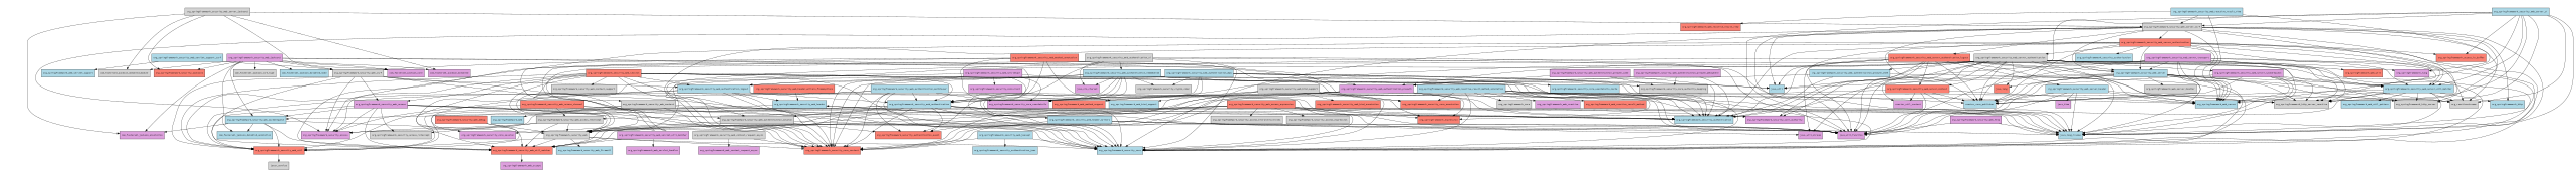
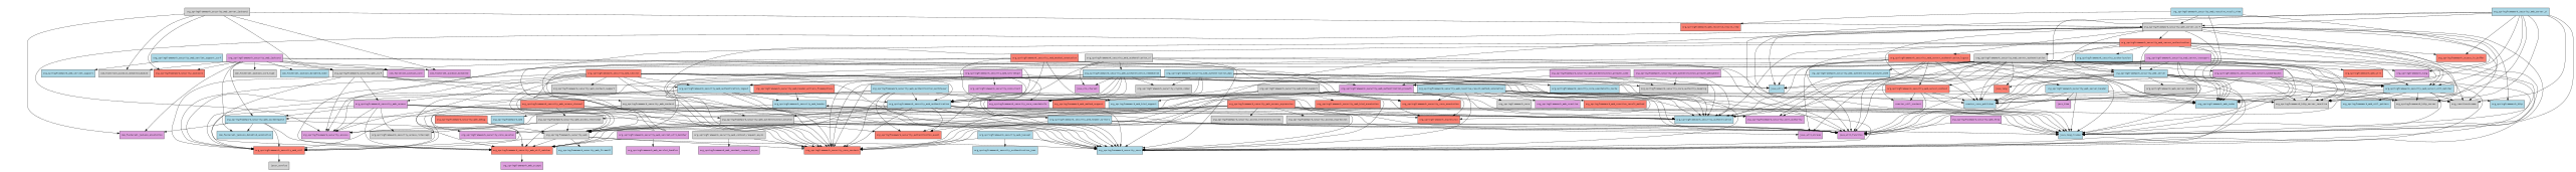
  digraph {
    fontname="Source Code Pro"
    node [fillcolor=lightblue fontname="Source Code Pro" fontsize=10.0 shape=box style=filled]
    edge [fontname="Source Code Pro"]
    org_springframework_security_web [fillcolor=lightgrey]
    org_springframework_security_core
    org_springframework_security_core_context [fillcolor=salmon]
    org_springframework_security_web_firewall
    org_springframework_security_web_util [fillcolor=salmon]
    org_springframework_security_web_util_matcher [fillcolor=salmon]
    javax_servlet [fillcolor=lightgrey]
    org_springframework_web_accept [fillcolor=plum]
    org_springframework_security_web_access [fillcolor=plum]
    org_springframework_security_access [fillcolor=plum]
    org_springframework_security_access_intercept [fillcolor=lightgrey]
    org_springframework_security_authentication
    org_springframework_security_web_savedrequest
    com_fasterxml_jackson_annotation [fillcolor=plum]
    com_fasterxml_jackson_databind_annotation
    org_springframework_security_web_access_channel [fillcolor=salmon]
    java_lang_invoke
    java_util_function [fillcolor=plum]
    org_springframework_security_web_access_intercept [fillcolor=lightgrey]
    org_springframework_security_web_access_expression [fillcolor=salmon]
    org_springframework_expression [fillcolor=salmon]
    org_springframework_security_access_expression [fillcolor=lightgrey]
    org_springframework_security_access_hierarchicalroles [fillcolor=lightgrey]
    org_springframework_security_web_authentication
    org_springframework_security_authentication_event [fillcolor=salmon]
    org_springframework_security_core_authority [fillcolor=plum]
    org_springframework_security_web_authentication_session [fillcolor=lightgrey]
    org_springframework_security_core_session [fillcolor=plum]
    org_springframework_security_web_authentication_logout
    org_springframework_security_web_header
    org_springframework_security_web_header_writers
    java_util_stream [fillcolor=plum]
    org_springframework_security_web_authentication_preauth [fillcolor=plum]
    org_springframework_security_core_userdetails [fillcolor=plum]
    org_springframework_security_web_authentication_preauth_j2ee [fillcolor=plum]
    org_springframework_security_core_authority_mapping [fillcolor=lightgrey]
    org_springframework_security_web_authentication_preauth_websphere [fillcolor=plum]
    org_springframework_security_web_authentication_preauth_x509
    org_springframework_security_web_authentication_rememberme
    java_nio_charset [fillcolor=plum]
    java_util
    org_springframework_security_crypto_codec [fillcolor=lightgrey]
    org_springframework_security_web_authentication_switchuser
    org_springframework_security_web_authentication_ui [fillcolor=lightgrey]
    org_springframework_security_web_authentication_www
    org_springframework_security_core_userdetails_cache
    org_springframework_security_web_bind_support [fillcolor=lightgrey]
    org_springframework_security_core_annotation [fillcolor=salmon]
    org_springframework_security_web_bind_annotation [fillcolor=salmon]
    org_springframework_web_bind_support
    org_springframework_web_method_support [fillcolor=salmon]
    org_springframework_security_web_context [fillcolor=lightgrey]
    org_springframework_web
    org_springframework_security_web_context_request_async [fillcolor=lightgrey]
    org_springframework_web_context_request_async [fillcolor=plum]
    org_springframework_security_web_csrf [fillcolor=lightgrey]
    org_springframework_security_web_debug [fillcolor=salmon]
    org_springframework_security_web_header_writers_frameoptions [fillcolor=salmon]
    org_springframework_security_web_http [fillcolor=plum]
    org_springframework_security_web_jaasapi
    org_springframework_security_authentication_jaas
    org_springframework_security_web_jackson2 [fillcolor=plum]
    com_fasterxml_jackson_core [fillcolor=plum]
    com_fasterxml_jackson_core_type [fillcolor=lightgrey]
    com_fasterxml_jackson_databind [fillcolor=plum]
    com_fasterxml_jackson_databind_module [fillcolor=lightgrey]
    com_fasterxml_jackson_databind_node
    org_springframework_security_jackson2 [fillcolor=salmon]
    org_springframework_security_web_method_annotation [fillcolor=salmon]
    org_springframework_security_web_reactive_result_method_annotation
    org_reactivestreams [fillcolor=lightgrey]
    org_springframework_core [fillcolor=lightgrey]
    org_springframework_web_reactive [fillcolor=plum]
    org_springframework_web_reactive_result_method [fillcolor=salmon]
-   org_springframework_web_server
+   org_springframework_web_server [label=org_springframework_web_codec]
    reactor_core_publisher
    org_springframework_security_web_reactive_result_view
    org_springframework_lang [fillcolor=plum]
    org_springframework_security_web_server_csrf [fillcolor=lightgrey]
    org_springframework_web_reactive_result_view [fillcolor=salmon]
    org_springframework_security_web_server
    org_springframework_http_server [fillcolor=lightgrey]
    org_springframework_http_server_reactive [fillcolor=lightgrey]
    org_springframework_security_web_server_util_matcher
    org_springframework_security_web_server_authentication_logout [fillcolor=salmon]
    org_springframework_security_web_server_authorization [fillcolor=salmon]
    org_springframework_http
    java_lang [fillcolor=salmon]
    org_springframework_web_server_handler [fillcolor=lightgrey]
    org_springframework_web_util_pattern
    org_springframework_security_web_server_context [fillcolor=salmon]
    org_springframework_security_web_server_header
    org_springframework_security_web_server_authentication [fillcolor=lightgrey]
    n94 [fillcolor=salmon label=org_springframework_access_io_buffer]
    org_springframework_security_authorization
    org_springframework_security_web_server_savedrequest [fillcolor=plum]
    reactor_util_context [fillcolor=plum]
    java_time [fillcolor=plum]
    org_springframework_security_web_server_jackson2 [fillcolor=lightgrey]
    org_springframework_security_web_server_transport [fillcolor=plum]
    org_springframework_web_util [fillcolor=salmon]
    org_springframework_security_web_server_ui
    org_springframework_security_web_servlet_support_csrf
    org_springframework_web_servlet_support
    org_springframework_security_web_servlet_util_matcher [fillcolor=plum]
    org_springframework_web_servlet_handler [fillcolor=plum]
    org_springframework_security_web_servletapi [fillcolor=plum]
    org_springframework_security_concurrent [fillcolor=plum]
    org_springframework_security_web_session [fillcolor=salmon]
    org_springframework_security_web_context_support [fillcolor=lightgrey]
    org_springframework_security_web -> org_springframework_security_core
    org_springframework_security_web -> org_springframework_security_core_context
    org_springframework_security_web -> org_springframework_security_web_firewall
    org_springframework_security_web -> org_springframework_security_web_util
    org_springframework_security_web -> org_springframework_security_web_util_matcher
    org_springframework_security_web_util -> javax_servlet
    org_springframework_security_web_util_matcher -> org_springframework_web_accept
    org_springframework_security_web_access -> org_springframework_security_web
    org_springframework_security_web_access -> org_springframework_security_core
    org_springframework_security_web_access -> org_springframework_security_core_context
    org_springframework_security_web_access -> org_springframework_security_web_util
    org_springframework_security_web_access -> org_springframework_security_web_util_matcher
    org_springframework_security_web_access -> org_springframework_security_access
    org_springframework_security_web_access -> org_springframework_security_access_intercept
    org_springframework_security_web_access -> org_springframework_security_authentication
    org_springframework_security_web_access -> org_springframework_security_web_savedrequest
    org_springframework_security_web_savedrequest -> org_springframework_security_web
    org_springframework_security_web_savedrequest -> org_springframework_security_web_util
    org_springframework_security_web_savedrequest -> org_springframework_security_web_util_matcher
    org_springframework_security_web_savedrequest -> com_fasterxml_jackson_annotation
    org_springframework_security_web_savedrequest -> com_fasterxml_jackson_databind_annotation
    org_springframework_security_web_access_channel -> org_springframework_security_web
    org_springframework_security_web_access_channel -> org_springframework_security_access
    org_springframework_security_web_access_channel -> java_lang_invoke
    org_springframework_security_web_access_channel -> java_util_function
    org_springframework_security_web_access_channel -> org_springframework_security_web_access_intercept
    org_springframework_security_web_access_intercept -> org_springframework_security_web
    org_springframework_security_web_access_intercept -> org_springframework_security_web_util_matcher
    org_springframework_security_web_access_intercept -> org_springframework_security_access
    org_springframework_security_web_access_intercept -> org_springframework_security_access_intercept
    org_springframework_security_web_access_expression -> org_springframework_security_web
    org_springframework_security_web_access_expression -> org_springframework_security_core
    org_springframework_security_web_access_expression -> org_springframework_security_web_util_matcher
    org_springframework_security_web_access_expression -> org_springframework_security_access
    org_springframework_security_web_access_expression -> org_springframework_security_authentication
    org_springframework_security_web_access_expression -> java_lang_invoke
    org_springframework_security_web_access_expression -> java_util_function
    org_springframework_security_web_access_expression -> org_springframework_security_web_access_intercept
    org_springframework_security_web_access_expression -> org_springframework_expression
    org_springframework_security_web_access_expression -> org_springframework_security_access_expression
    org_springframework_security_web_access_expression -> org_springframework_security_access_hierarchicalroles
    org_springframework_security_web_authentication -> org_springframework_security_web
    org_springframework_security_web_authentication -> org_springframework_security_core
    org_springframework_security_web_authentication -> org_springframework_security_core_context
    org_springframework_security_web_authentication -> org_springframework_security_web_util
    org_springframework_security_web_authentication -> org_springframework_security_web_util_matcher
    org_springframework_security_web_authentication -> org_springframework_security_authentication
    org_springframework_security_web_authentication -> org_springframework_security_web_savedrequest
    org_springframework_security_web_authentication -> java_lang_invoke
    org_springframework_security_web_authentication -> java_util_function
    org_springframework_security_web_authentication -> org_springframework_security_authentication_event
    org_springframework_security_web_authentication -> org_springframework_security_core_authority
    org_springframework_security_web_authentication -> org_springframework_security_web_authentication_session
    org_springframework_security_web_authentication_session -> org_springframework_security_core
    org_springframework_security_web_authentication_session -> org_springframework_security_authentication_event
    org_springframework_security_web_authentication_session -> org_springframework_security_core_session
    org_springframework_security_web_authentication_logout -> org_springframework_security_core
    org_springframework_security_web_authentication_logout -> org_springframework_security_core_context
    org_springframework_security_web_authentication_logout -> org_springframework_security_web_util
    org_springframework_security_web_authentication_logout -> org_springframework_security_web_util_matcher
    org_springframework_security_web_authentication_logout -> java_lang_invoke
    org_springframework_security_web_authentication_logout -> java_util_function
    org_springframework_security_web_authentication_logout -> org_springframework_security_web_authentication
    org_springframework_security_web_authentication_logout -> org_springframework_security_web_header
    org_springframework_security_web_header -> org_springframework_security_web_util
    org_springframework_security_web_header -> org_springframework_security_web_header_writers
    org_springframework_security_web_header_writers -> org_springframework_security_web_util_matcher
    org_springframework_security_web_header_writers -> java_lang_invoke
    org_springframework_security_web_header_writers -> java_util_function
    org_springframework_security_web_header_writers -> org_springframework_security_web_header
    org_springframework_security_web_header_writers -> java_util_stream
    org_springframework_security_web_authentication_preauth -> org_springframework_security_web
    org_springframework_security_web_authentication_preauth -> org_springframework_security_core
    org_springframework_security_web_authentication_preauth -> org_springframework_security_core_context
    org_springframework_security_web_authentication_preauth -> org_springframework_security_authentication
    org_springframework_security_web_authentication_preauth -> org_springframework_security_web_authentication
    org_springframework_security_web_authentication_preauth -> org_springframework_security_authentication_event
    org_springframework_security_web_authentication_preauth -> org_springframework_security_core_authority
    org_springframework_security_web_authentication_preauth -> org_springframework_security_core_userdetails
    org_springframework_security_web_authentication_preauth_j2ee -> org_springframework_security_authentication
    org_springframework_security_web_authentication_preauth_j2ee -> org_springframework_security_web_authentication_preauth
    org_springframework_security_web_authentication_preauth_j2ee -> org_springframework_security_core_authority_mapping
    org_springframework_security_web_authentication_preauth_websphere -> org_springframework_security_authentication
    org_springframework_security_web_authentication_preauth_websphere -> org_springframework_security_web_authentication_preauth
    org_springframework_security_web_authentication_preauth_websphere -> org_springframework_security_core_authority_mapping
    org_springframework_security_web_authentication_preauth_x509 -> org_springframework_security_core
    org_springframework_security_web_authentication_preauth_x509 -> org_springframework_security_authentication
    org_springframework_security_web_authentication_preauth_x509 -> org_springframework_security_web_authentication_preauth
    org_springframework_security_web_authentication_rememberme -> org_springframework_security_core
    org_springframework_security_web_authentication_rememberme -> org_springframework_security_core_context
    org_springframework_security_web_authentication_rememberme -> org_springframework_security_authentication
    org_springframework_security_web_authentication_rememberme -> org_springframework_security_web_authentication
    org_springframework_security_web_authentication_rememberme -> org_springframework_security_authentication_event
    org_springframework_security_web_authentication_rememberme -> org_springframework_security_web_authentication_logout
    org_springframework_security_web_authentication_rememberme -> org_springframework_security_core_userdetails
    org_springframework_security_web_authentication_rememberme -> org_springframework_security_core_authority_mapping
    org_springframework_security_web_authentication_rememberme -> java_nio_charset
    org_springframework_security_web_authentication_rememberme -> java_util
    org_springframework_security_web_authentication_rememberme -> org_springframework_security_crypto_codec
    org_springframework_security_web_authentication_switchuser -> org_springframework_security_core
    org_springframework_security_web_authentication_switchuser -> org_springframework_security_core_context
    org_springframework_security_web_authentication_switchuser -> org_springframework_security_web_util
    org_springframework_security_web_authentication_switchuser -> org_springframework_security_web_util_matcher
    org_springframework_security_web_authentication_switchuser -> org_springframework_security_authentication
    org_springframework_security_web_authentication_switchuser -> org_springframework_security_web_authentication
    org_springframework_security_web_authentication_switchuser -> org_springframework_security_authentication_event
    org_springframework_security_web_authentication_switchuser -> org_springframework_security_core_userdetails
    org_springframework_security_web_authentication_ui -> org_springframework_security_web
    org_springframework_security_web_authentication_ui -> org_springframework_security_core
    org_springframework_security_web_authentication_ui -> org_springframework_security_web_util_matcher
    org_springframework_security_web_authentication_ui -> java_lang_invoke
    org_springframework_security_web_authentication_ui -> java_util_function
    org_springframework_security_web_authentication_ui -> org_springframework_security_web_authentication
    org_springframework_security_web_authentication_ui -> org_springframework_security_web_authentication_rememberme
    org_springframework_security_web_authentication_ui -> java_nio_charset
    org_springframework_security_web_authentication_www -> org_springframework_security_web
    org_springframework_security_web_authentication_www -> org_springframework_security_core
    org_springframework_security_web_authentication_www -> org_springframework_security_core_context
    org_springframework_security_web_authentication_www -> org_springframework_security_authentication
    org_springframework_security_web_authentication_www -> org_springframework_security_web_authentication
    org_springframework_security_web_authentication_www -> org_springframework_security_core_userdetails
    org_springframework_security_web_authentication_www -> java_util
    org_springframework_security_web_authentication_www -> org_springframework_security_crypto_codec
    org_springframework_security_web_authentication_www -> org_springframework_security_core_userdetails_cache
    org_springframework_security_web_bind_support -> org_springframework_security_core
    org_springframework_security_web_bind_support -> org_springframework_security_core_context
    org_springframework_security_web_bind_support -> org_springframework_expression
    org_springframework_security_web_bind_support -> org_springframework_security_core_annotation
    org_springframework_security_web_bind_support -> org_springframework_security_web_bind_annotation
    org_springframework_security_web_bind_support -> org_springframework_web_bind_support
    org_springframework_security_web_bind_support -> org_springframework_web_method_support
    org_springframework_security_web_context -> org_springframework_security_core
    org_springframework_security_web_context -> org_springframework_security_core_context
    org_springframework_security_web_context -> org_springframework_security_web_util
    org_springframework_security_web_context -> org_springframework_security_authentication
    org_springframework_security_web_context -> org_springframework_web
    org_springframework_security_web_context_request_async -> org_springframework_security_core_context
    org_springframework_security_web_context_request_async -> org_springframework_web_context_request_async
    org_springframework_security_web_csrf -> org_springframework_security_core
    org_springframework_security_web_csrf -> org_springframework_security_web_util
    org_springframework_security_web_csrf -> org_springframework_security_web_util_matcher
    org_springframework_security_web_csrf -> org_springframework_security_web_access
    org_springframework_security_web_csrf -> org_springframework_security_access
    org_springframework_security_web_csrf -> org_springframework_security_web_authentication_session
    org_springframework_security_web_csrf -> org_springframework_security_web_authentication_logout
    org_springframework_security_web_debug -> org_springframework_security_web
    org_springframework_security_web_debug -> org_springframework_security_web_util
    org_springframework_security_web_header_writers_frameoptions -> org_springframework_security_web_header
    org_springframework_security_web_http -> java_lang_invoke
    org_springframework_security_web_http -> java_util_function
    org_springframework_security_web_jaasapi -> org_springframework_security_core
    org_springframework_security_web_jaasapi -> org_springframework_security_core_context
    org_springframework_security_web_jaasapi -> org_springframework_security_authentication_jaas
    org_springframework_security_web_jackson2 -> org_springframework_security_web_savedrequest
    org_springframework_security_web_jackson2 -> com_fasterxml_jackson_annotation
    org_springframework_security_web_jackson2 -> com_fasterxml_jackson_databind_annotation
    org_springframework_security_web_jackson2 -> org_springframework_security_web_authentication
    org_springframework_security_web_jackson2 -> org_springframework_security_web_authentication_preauth
    org_springframework_security_web_jackson2 -> org_springframework_security_web_csrf
    org_springframework_security_web_jackson2 -> com_fasterxml_jackson_core
    org_springframework_security_web_jackson2 -> com_fasterxml_jackson_core_type
    org_springframework_security_web_jackson2 -> com_fasterxml_jackson_databind
    org_springframework_security_web_jackson2 -> com_fasterxml_jackson_databind_module
    org_springframework_security_web_jackson2 -> com_fasterxml_jackson_databind_node
    org_springframework_security_web_jackson2 -> org_springframework_security_jackson2
    org_springframework_security_web_method_annotation -> org_springframework_security_core
    org_springframework_security_web_method_annotation -> org_springframework_security_core_context
    org_springframework_security_web_method_annotation -> org_springframework_expression
    org_springframework_security_web_method_annotation -> org_springframework_security_core_annotation
    org_springframework_security_web_method_annotation -> org_springframework_web_bind_support
    org_springframework_security_web_method_annotation -> org_springframework_web_method_support
    org_springframework_security_web_method_annotation -> org_springframework_security_web_csrf
    org_springframework_security_web_reactive_result_method_annotation -> org_springframework_security_core
    org_springframework_security_web_reactive_result_method_annotation -> org_springframework_security_core_context
    org_springframework_security_web_reactive_result_method_annotation -> java_lang_invoke
    org_springframework_security_web_reactive_result_method_annotation -> java_util_function
    org_springframework_security_web_reactive_result_method_annotation -> org_springframework_expression
    org_springframework_security_web_reactive_result_method_annotation -> org_springframework_security_core_annotation
    org_springframework_security_web_reactive_result_method_annotation -> org_reactivestreams
    org_springframework_security_web_reactive_result_method_annotation -> org_springframework_core
    org_springframework_security_web_reactive_result_method_annotation -> org_springframework_web_reactive
    org_springframework_security_web_reactive_result_method_annotation -> org_springframework_web_reactive_result_method
    org_springframework_security_web_reactive_result_method_annotation -> org_springframework_web_server
    org_springframework_security_web_reactive_result_method_annotation -> reactor_core_publisher
    org_springframework_security_web_reactive_result_view -> org_springframework_web_server
    org_springframework_security_web_reactive_result_view -> org_springframework_lang
    org_springframework_security_web_reactive_result_view -> org_springframework_security_web_server_csrf
    org_springframework_security_web_reactive_result_view -> org_springframework_web_reactive_result_view
    org_springframework_security_web_server_csrf -> org_springframework_security_core
    org_springframework_security_web_server_csrf -> org_springframework_security_access
    org_springframework_security_web_server_csrf -> java_lang_invoke
    org_springframework_security_web_server_csrf -> java_util_function
    org_springframework_security_web_server_csrf -> java_util
    org_springframework_security_web_server_csrf -> org_reactivestreams
    org_springframework_security_web_server_csrf -> org_springframework_web_server
    org_springframework_security_web_server_csrf -> reactor_core_publisher
    org_springframework_security_web_server_csrf -> org_springframework_security_web_server
    org_springframework_security_web_server_csrf -> org_springframework_http_server
    org_springframework_security_web_server_csrf -> org_springframework_http_server_reactive
    org_springframework_security_web_server_csrf -> org_springframework_security_web_server_util_matcher
    org_springframework_security_web_server_csrf -> org_springframework_security_web_server_authentication_logout
    org_springframework_security_web_server_csrf -> org_springframework_security_web_server_authorization
    org_springframework_security_web_server_csrf -> org_springframework_http
    org_springframework_security_web_server -> org_springframework_security_core
    org_springframework_security_web_server -> org_springframework_security_authentication
    org_springframework_security_web_server -> java_lang_invoke
    org_springframework_security_web_server -> java_util_function
    org_springframework_security_web_server -> java_util
    org_springframework_security_web_server -> org_reactivestreams
    org_springframework_security_web_server -> org_springframework_web_server
    org_springframework_security_web_server -> reactor_core_publisher
    org_springframework_security_web_server -> org_springframework_http_server
    org_springframework_security_web_server -> org_springframework_http_server_reactive
    org_springframework_security_web_server -> org_springframework_security_web_server_util_matcher
    org_springframework_security_web_server -> java_lang
    org_springframework_security_web_server -> org_springframework_web_server_handler
    org_springframework_security_web_server_util_matcher -> java_lang_invoke
    org_springframework_security_web_server_util_matcher -> java_util_function
    org_springframework_security_web_server_util_matcher -> org_reactivestreams
    org_springframework_security_web_server_util_matcher -> org_springframework_web_server
    org_springframework_security_web_server_util_matcher -> reactor_core_publisher
    org_springframework_security_web_server_util_matcher -> org_springframework_http_server
    org_springframework_security_web_server_util_matcher -> org_springframework_http_server_reactive
    org_springframework_security_web_server_util_matcher -> org_springframework_http
    org_springframework_security_web_server_util_matcher -> org_springframework_web_util_pattern
    org_springframework_security_web_server_authentication_logout -> org_springframework_security_core
    org_springframework_security_web_server_authentication_logout -> org_springframework_security_core_context
    org_springframework_security_web_server_authentication_logout -> org_springframework_security_authentication
    org_springframework_security_web_server_authentication_logout -> java_lang_invoke
    org_springframework_security_web_server_authentication_logout -> java_util_function
    org_springframework_security_web_server_authentication_logout -> org_springframework_security_core_authority
    org_springframework_security_web_server_authentication_logout -> java_util_stream
    org_springframework_security_web_server_authentication_logout -> java_util
    org_springframework_security_web_server_authentication_logout -> org_springframework_web_server
    org_springframework_security_web_server_authentication_logout -> reactor_core_publisher
    org_springframework_security_web_server_authentication_logout -> org_springframework_security_web_server
    org_springframework_security_web_server_authentication_logout -> org_springframework_http_server_reactive
    org_springframework_security_web_server_authentication_logout -> org_springframework_security_web_server_util_matcher
    org_springframework_security_web_server_authentication_logout -> org_springframework_security_web_server_context
    org_springframework_security_web_server_authentication_logout -> org_springframework_security_web_server_header
    org_springframework_security_web_server_authorization -> org_springframework_security_core
    org_springframework_security_web_server_authorization -> org_springframework_security_core_context
    org_springframework_security_web_server_authorization -> org_springframework_security_access
    org_springframework_security_web_server_authorization -> org_springframework_security_authentication
    org_springframework_security_web_server_authorization -> java_lang_invoke
    org_springframework_security_web_server_authorization -> java_util_function
    org_springframework_security_web_server_authorization -> org_reactivestreams
    org_springframework_security_web_server_authorization -> org_springframework_web_server
    org_springframework_security_web_server_authorization -> reactor_core_publisher
    org_springframework_security_web_server_authorization -> org_springframework_security_web_server
    org_springframework_security_web_server_authorization -> org_springframework_http_server_reactive
    org_springframework_security_web_server_authorization -> org_springframework_security_web_server_util_matcher
    org_springframework_security_web_server_authorization -> org_springframework_security_web_server_authentication
    org_springframework_security_web_server_authorization -> n94
    org_springframework_security_web_server_authorization -> org_springframework_security_authorization
    org_springframework_security_web_server_context -> org_springframework_security_core_context
    org_springframework_security_web_server_context -> java_lang_invoke
    org_springframework_security_web_server_context -> java_util_function
    org_springframework_security_web_server_context -> org_springframework_web_server
    org_springframework_security_web_server_context -> reactor_core_publisher
    org_springframework_security_web_server_context -> reactor_util_context
    org_springframework_security_web_server_header -> java_lang_invoke
    org_springframework_security_web_server_header -> java_util_function
    org_springframework_security_web_server_header -> org_springframework_web_server
    org_springframework_security_web_server_header -> reactor_core_publisher
    org_springframework_security_web_server_header -> org_springframework_http_server_reactive
    org_springframework_security_web_server_header -> java_time
    org_springframework_security_web_server_authentication -> org_springframework_security_core
    org_springframework_security_web_server_authentication -> org_springframework_security_core_context
    org_springframework_security_web_server_authentication -> org_springframework_security_authentication
    org_springframework_security_web_server_authentication -> java_lang_invoke
    org_springframework_security_web_server_authentication -> java_util_function
    org_springframework_security_web_server_authentication -> org_springframework_security_core_authority
    org_springframework_security_web_server_authentication -> java_util_stream
    org_springframework_security_web_server_authentication -> org_springframework_security_web_authentication_preauth
    org_springframework_security_web_server_authentication -> org_springframework_security_core_userdetails
    org_springframework_security_web_server_authentication -> org_springframework_security_web_authentication_preauth_x509
    org_springframework_security_web_server_authentication -> org_springframework_web_server
    org_springframework_security_web_server_authentication -> reactor_core_publisher
    org_springframework_security_web_server_authentication -> org_springframework_lang
    org_springframework_security_web_server_authentication -> org_springframework_security_web_server
    org_springframework_security_web_server_authentication -> org_springframework_http_server_reactive
    org_springframework_security_web_server_authentication -> org_springframework_security_web_server_util_matcher
    org_springframework_security_web_server_authentication -> java_lang
    org_springframework_security_web_server_authentication -> org_springframework_security_web_server_context
    org_springframework_security_web_server_authentication -> org_springframework_security_web_server_savedrequest
    org_springframework_security_web_server_authentication -> reactor_util_context
    org_springframework_security_web_server_savedrequest -> java_lang_invoke
    org_springframework_security_web_server_savedrequest -> java_util_function
    org_springframework_security_web_server_savedrequest -> org_springframework_web_server
    org_springframework_security_web_server_savedrequest -> reactor_core_publisher
    org_springframework_security_web_server_savedrequest -> org_springframework_http_server
    org_springframework_security_web_server_savedrequest -> org_springframework_http_server_reactive
    org_springframework_security_web_server_savedrequest -> org_springframework_security_web_server_util_matcher
    org_springframework_security_web_server_jackson2 -> com_fasterxml_jackson_annotation
    org_springframework_security_web_server_jackson2 -> com_fasterxml_jackson_core
    org_springframework_security_web_server_jackson2 -> com_fasterxml_jackson_databind
    org_springframework_security_web_server_jackson2 -> com_fasterxml_jackson_databind_module
    org_springframework_security_web_server_jackson2 -> org_springframework_security_jackson2
    org_springframework_security_web_server_jackson2 -> org_springframework_security_web_server_csrf
    org_springframework_security_web_server_transport -> org_springframework_security_web
    org_springframework_security_web_server_transport -> java_lang_invoke
    org_springframework_security_web_server_transport -> java_util_function
    org_springframework_security_web_server_transport -> java_util
    org_springframework_security_web_server_transport -> org_springframework_web_server
    org_springframework_security_web_server_transport -> reactor_core_publisher
    org_springframework_security_web_server_transport -> org_springframework_security_web_server
    org_springframework_security_web_server_transport -> org_springframework_http_server_reactive
    org_springframework_security_web_server_transport -> org_springframework_security_web_server_util_matcher
    org_springframework_security_web_server_transport -> org_springframework_web_util
    org_springframework_security_web_server_ui -> java_lang_invoke
    org_springframework_security_web_server_ui -> java_util_function
    org_springframework_security_web_server_ui -> org_reactivestreams
    org_springframework_security_web_server_ui -> org_springframework_web_server
    org_springframework_security_web_server_ui -> reactor_core_publisher
    org_springframework_security_web_server_ui -> org_springframework_security_web_server_csrf
    org_springframework_security_web_server_ui -> org_springframework_http_server
    org_springframework_security_web_server_ui -> org_springframework_http_server_reactive
    org_springframework_security_web_server_ui -> org_springframework_security_web_server_util_matcher
    org_springframework_security_web_server_ui -> n94
    org_springframework_security_web_servlet_support_csrf -> org_springframework_security_web_csrf
    org_springframework_security_web_servlet_support_csrf -> org_springframework_web_servlet_support
    org_springframework_security_web_servlet_util_matcher -> org_springframework_security_web_util_matcher
    org_springframework_security_web_servlet_util_matcher -> org_springframework_web_servlet_handler
    org_springframework_security_web_servletapi -> org_springframework_security_web
    org_springframework_security_web_servletapi -> org_springframework_security_core
    org_springframework_security_web_servletapi -> org_springframework_security_core_context
    org_springframework_security_web_servletapi -> org_springframework_security_authentication
    org_springframework_security_web_servletapi -> org_springframework_security_web_authentication_logout
    org_springframework_security_web_servletapi -> org_springframework_security_core_userdetails
    org_springframework_security_web_servletapi -> org_springframework_security_concurrent
    org_springframework_security_web_session -> org_springframework_security_web
    org_springframework_security_web_session -> org_springframework_security_core
    org_springframework_security_web_session -> org_springframework_security_core_context
    org_springframework_security_web_session -> org_springframework_security_web_util
    org_springframework_security_web_session -> org_springframework_security_web_access
    org_springframework_security_web_session -> org_springframework_security_access
    org_springframework_security_web_session -> org_springframework_security_authentication
    org_springframework_security_web_session -> java_lang_invoke
    org_springframework_security_web_session -> java_util_function
    org_springframework_security_web_session -> org_springframework_security_web_authentication
    org_springframework_security_web_session -> org_springframework_security_web_authentication_session
    org_springframework_security_web_session -> org_springframework_security_core_session
    org_springframework_security_web_session -> org_springframework_security_web_authentication_logout
    org_springframework_security_web_session -> org_springframework_security_web_context
    org_springframework_security_web_session -> org_springframework_security_web_context_support
  }
